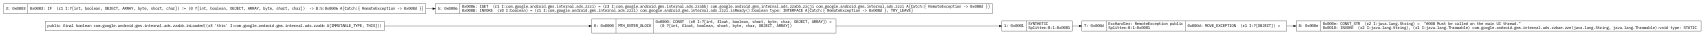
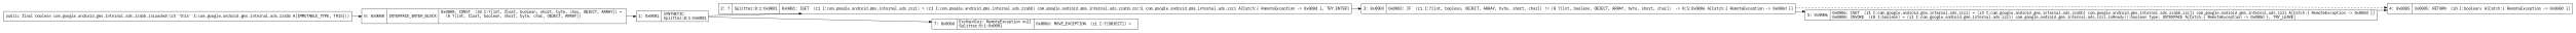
  digraph {
    fontname="IBM Plex Mono"
    rankdir=LR
    node [fontname="IBM Plex Mono" shape=record]
    edge [fontname="IBM Plex Mono"]
-   n1 [label="{0\:\ 0x0000|MTH_ENTER_BLOCK\l|0x0000: CONST  (r0 I:?[int, float, boolean, short, byte, char, OBJECT, ARRAY]) = \l  (0 ?[int, float, boolean, short, byte, char, OBJECT, ARRAY])\l \l}"]
+   n1 [label="{0\:\ 0x0000|INTERFACE_ENTER_BLOCK\l|0x0000: CONST  (r0 I:?[int, float, boolean, short, byte, char, OBJECT, ARRAY]) = \l  (0 ?[int, float, boolean, short, byte, char, OBJECT, ARRAY])\l \l}"]
    n2 [label="{1\:\ 0x0001|SYNTHETIC\lSplitter:B:1:0x0001\l}"]
-   n4 [label="{7\:\ 0x000d|ExcHandler: RemoteException public\lSplitter:B:1:0x0001\l|0x000d: MOVE_EXCEPTION  (r1 I:?[OBJECT]) =  \l}"]
+   n3 [label="{2\:\ ?|Splitter:B:1:0x0001\l|0x0001: IGET  (r1 I:com.google.android.gms.internal.ads.zzzi) = (r3 I:com.google.android.gms.internal.ads.zzabb) com.google.android.gms.internal.ads.zzabb.zzcji com.google.android.gms.internal.ads.zzzi A[Catch:\{ RemoteException \-\> 0x000d \}, TRY_ENTER]\l}"]
+   n4 [label="{7\:\ 0x000d|ExcHandler: RemoteException null\lSplitter:B:1:0x0001\l|0x000d: MOVE_EXCEPTION  (r1 I:?[OBJECT]) =  \l}"]
    n5 [label="{3\:\ 0x0003|0x0003: IF  (r1 I:?[int, boolean, OBJECT, ARRAY, byte, short, char]) != (0 ?[int, boolean, OBJECT, ARRAY, byte, short, char])  \-\> B:5:0x0006 A[Catch:\{ RemoteException \-\> 0x000d \}]\l}"]
-   n6 [label="{8\:\ 0x000e|0x000e: CONST_STR  (r2 I:java.lang.String) =  \"#008 Must be called on the main UI thread.\" \l0x0010: INVOKE  (r2 I:java.lang.String), (r1 I:java.lang.Throwable) com.google.android.gms.internal.ads.zzbae.zze(java.lang.String, java.lang.Throwable):void type: STATIC \l}"]
+   n7 [label="{4\:\ 0x0005|0x0005: RETURN  (r0 I:boolean) A[Catch:\{ RemoteException \-\> 0x000d \}]\l}"]
    n8 [label="{5\:\ 0x0006|0x0006: IGET  (r1 I:com.google.android.gms.internal.ads.zzzi) = (r3 I:com.google.android.gms.internal.ads.zzabb) com.google.android.gms.internal.ads.zzabb.zzcji com.google.android.gms.internal.ads.zzzi A[Catch:\{ RemoteException \-\> 0x000d \}]\l0x0008: INVOKE  (r0 I:boolean) = (r1 I:com.google.android.gms.internal.ads.zzzi) com.google.android.gms.internal.ads.zzzi.isReady():boolean type: INTERFACE A[Catch:\{ RemoteException \-\> 0x000d \}, TRY_LEAVE]\l}"]
    n9 [label="{public final boolean com.google.android.gms.internal.ads.zzabb.isLoaded((r3 'this' I:com.google.android.gms.internal.ads.zzabb A[IMMUTABLE_TYPE, THIS])) }"]
    n1 -> n2
+   n2 -> n3
    n2 -> n4
-   n4 -> n6
+   n3 -> n5
+   n5 -> n7 [style=dashed]
    n5 -> n8
+   n8 -> n7
    n9 -> n1
  }
